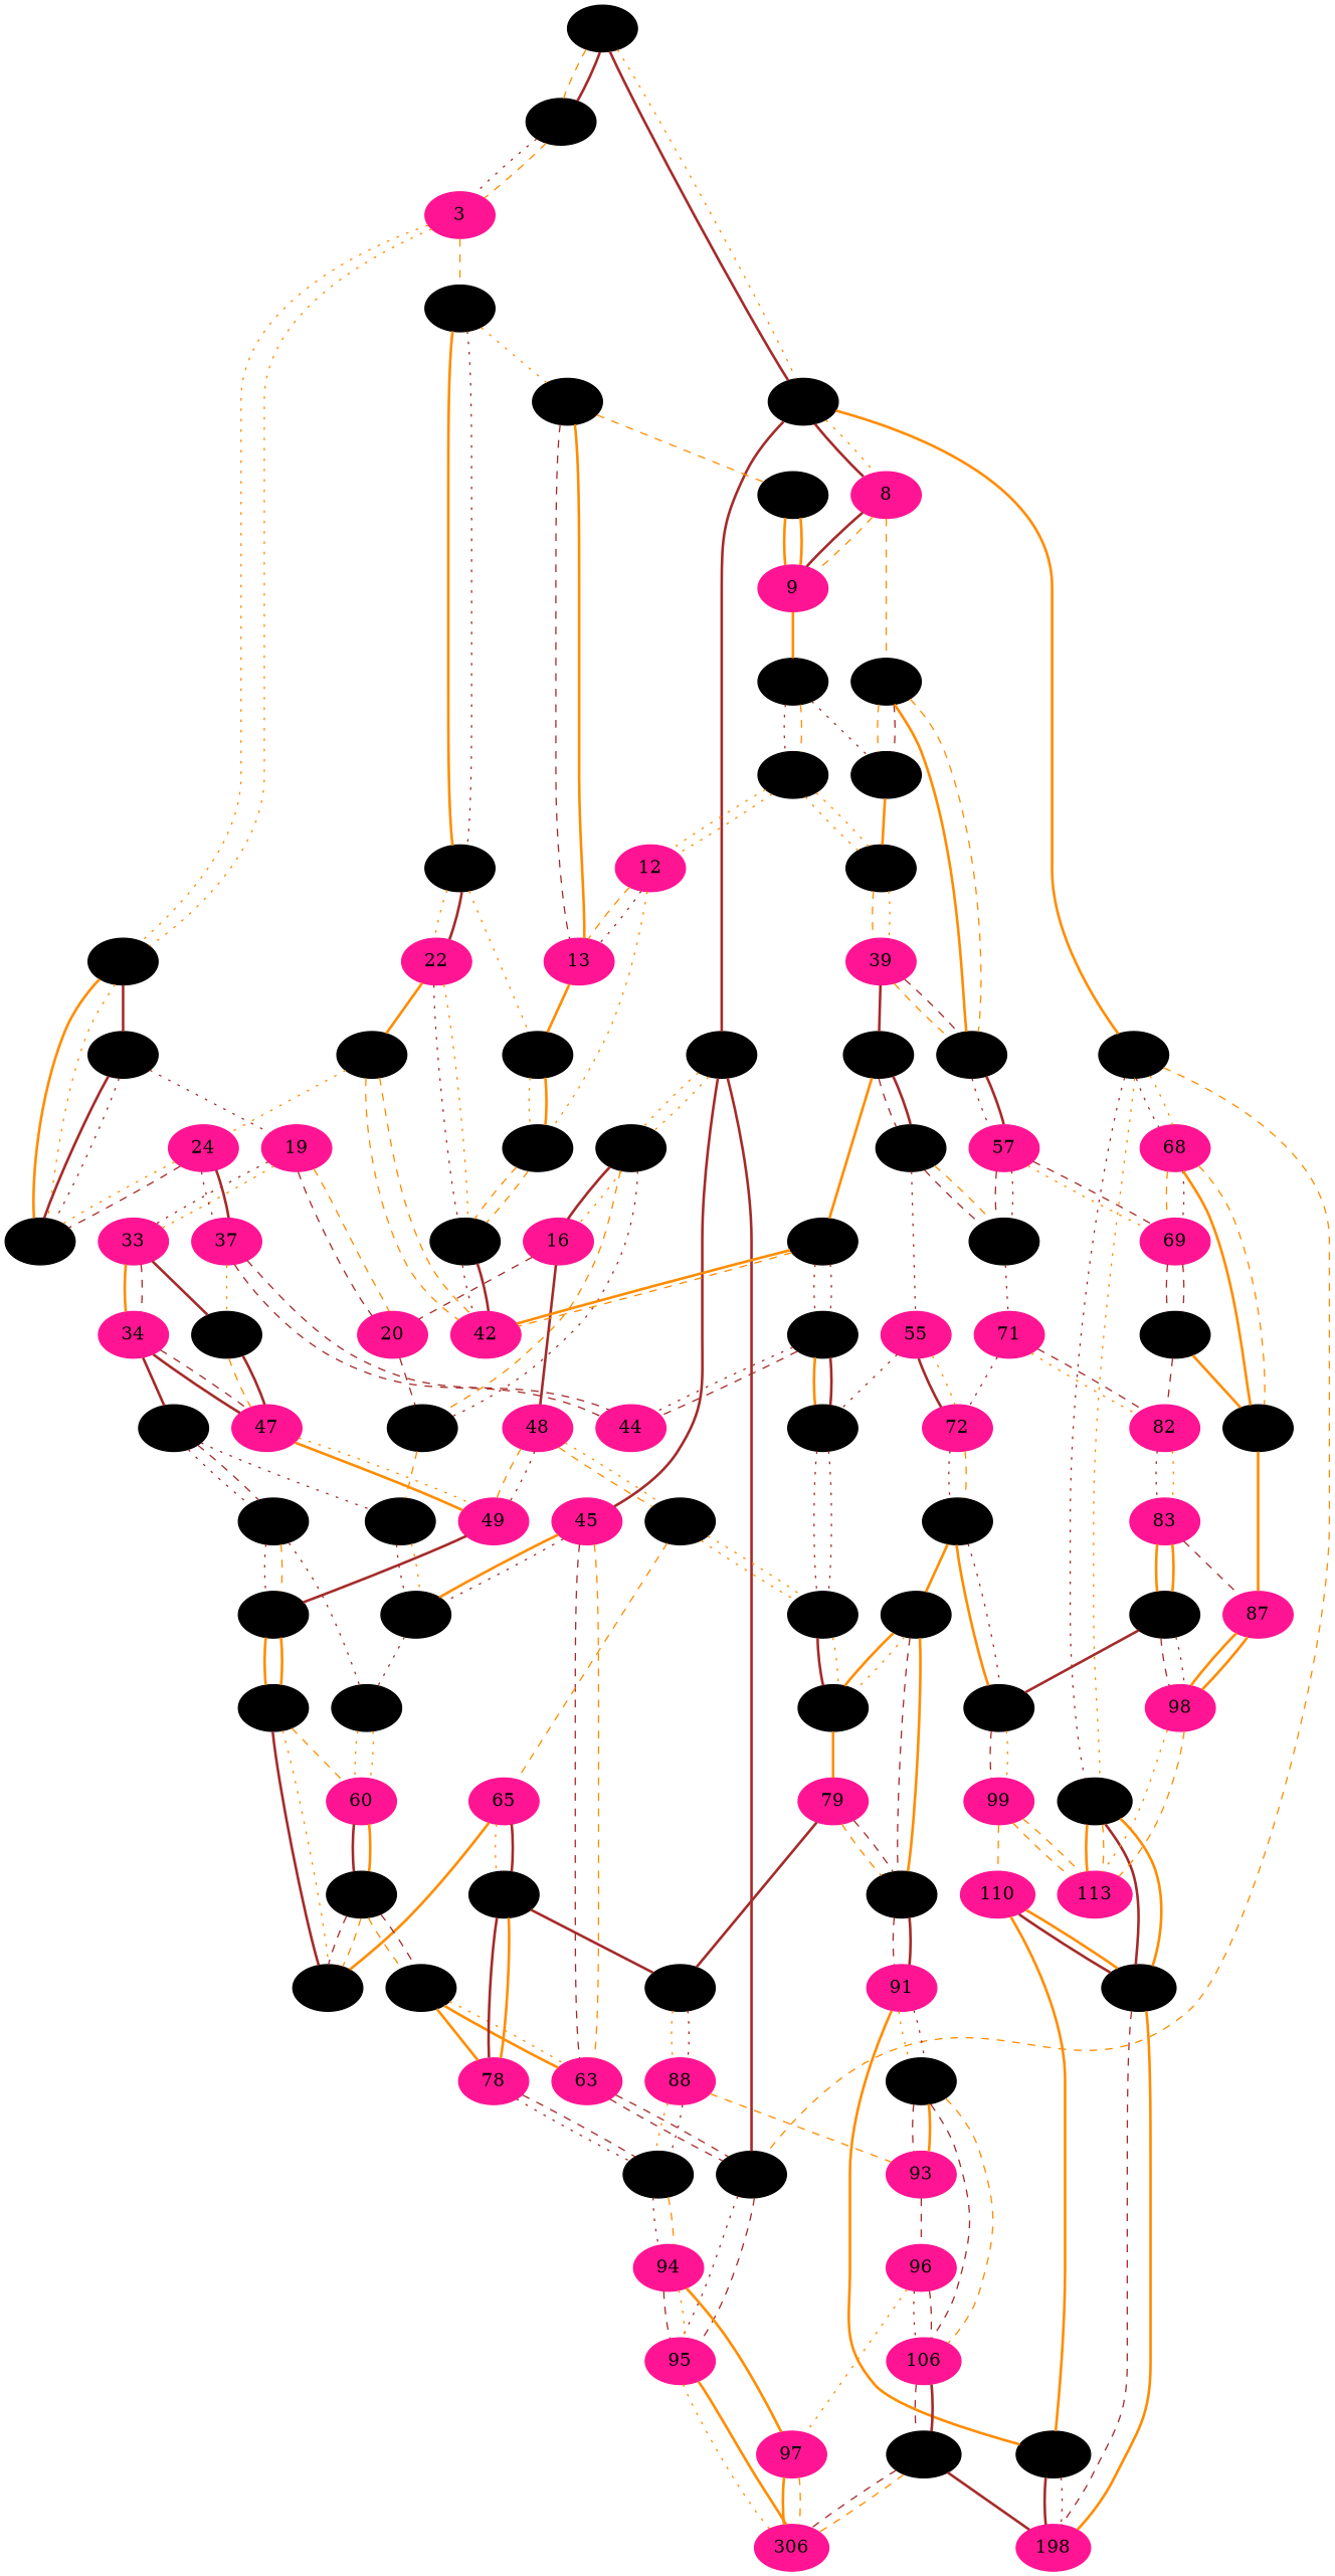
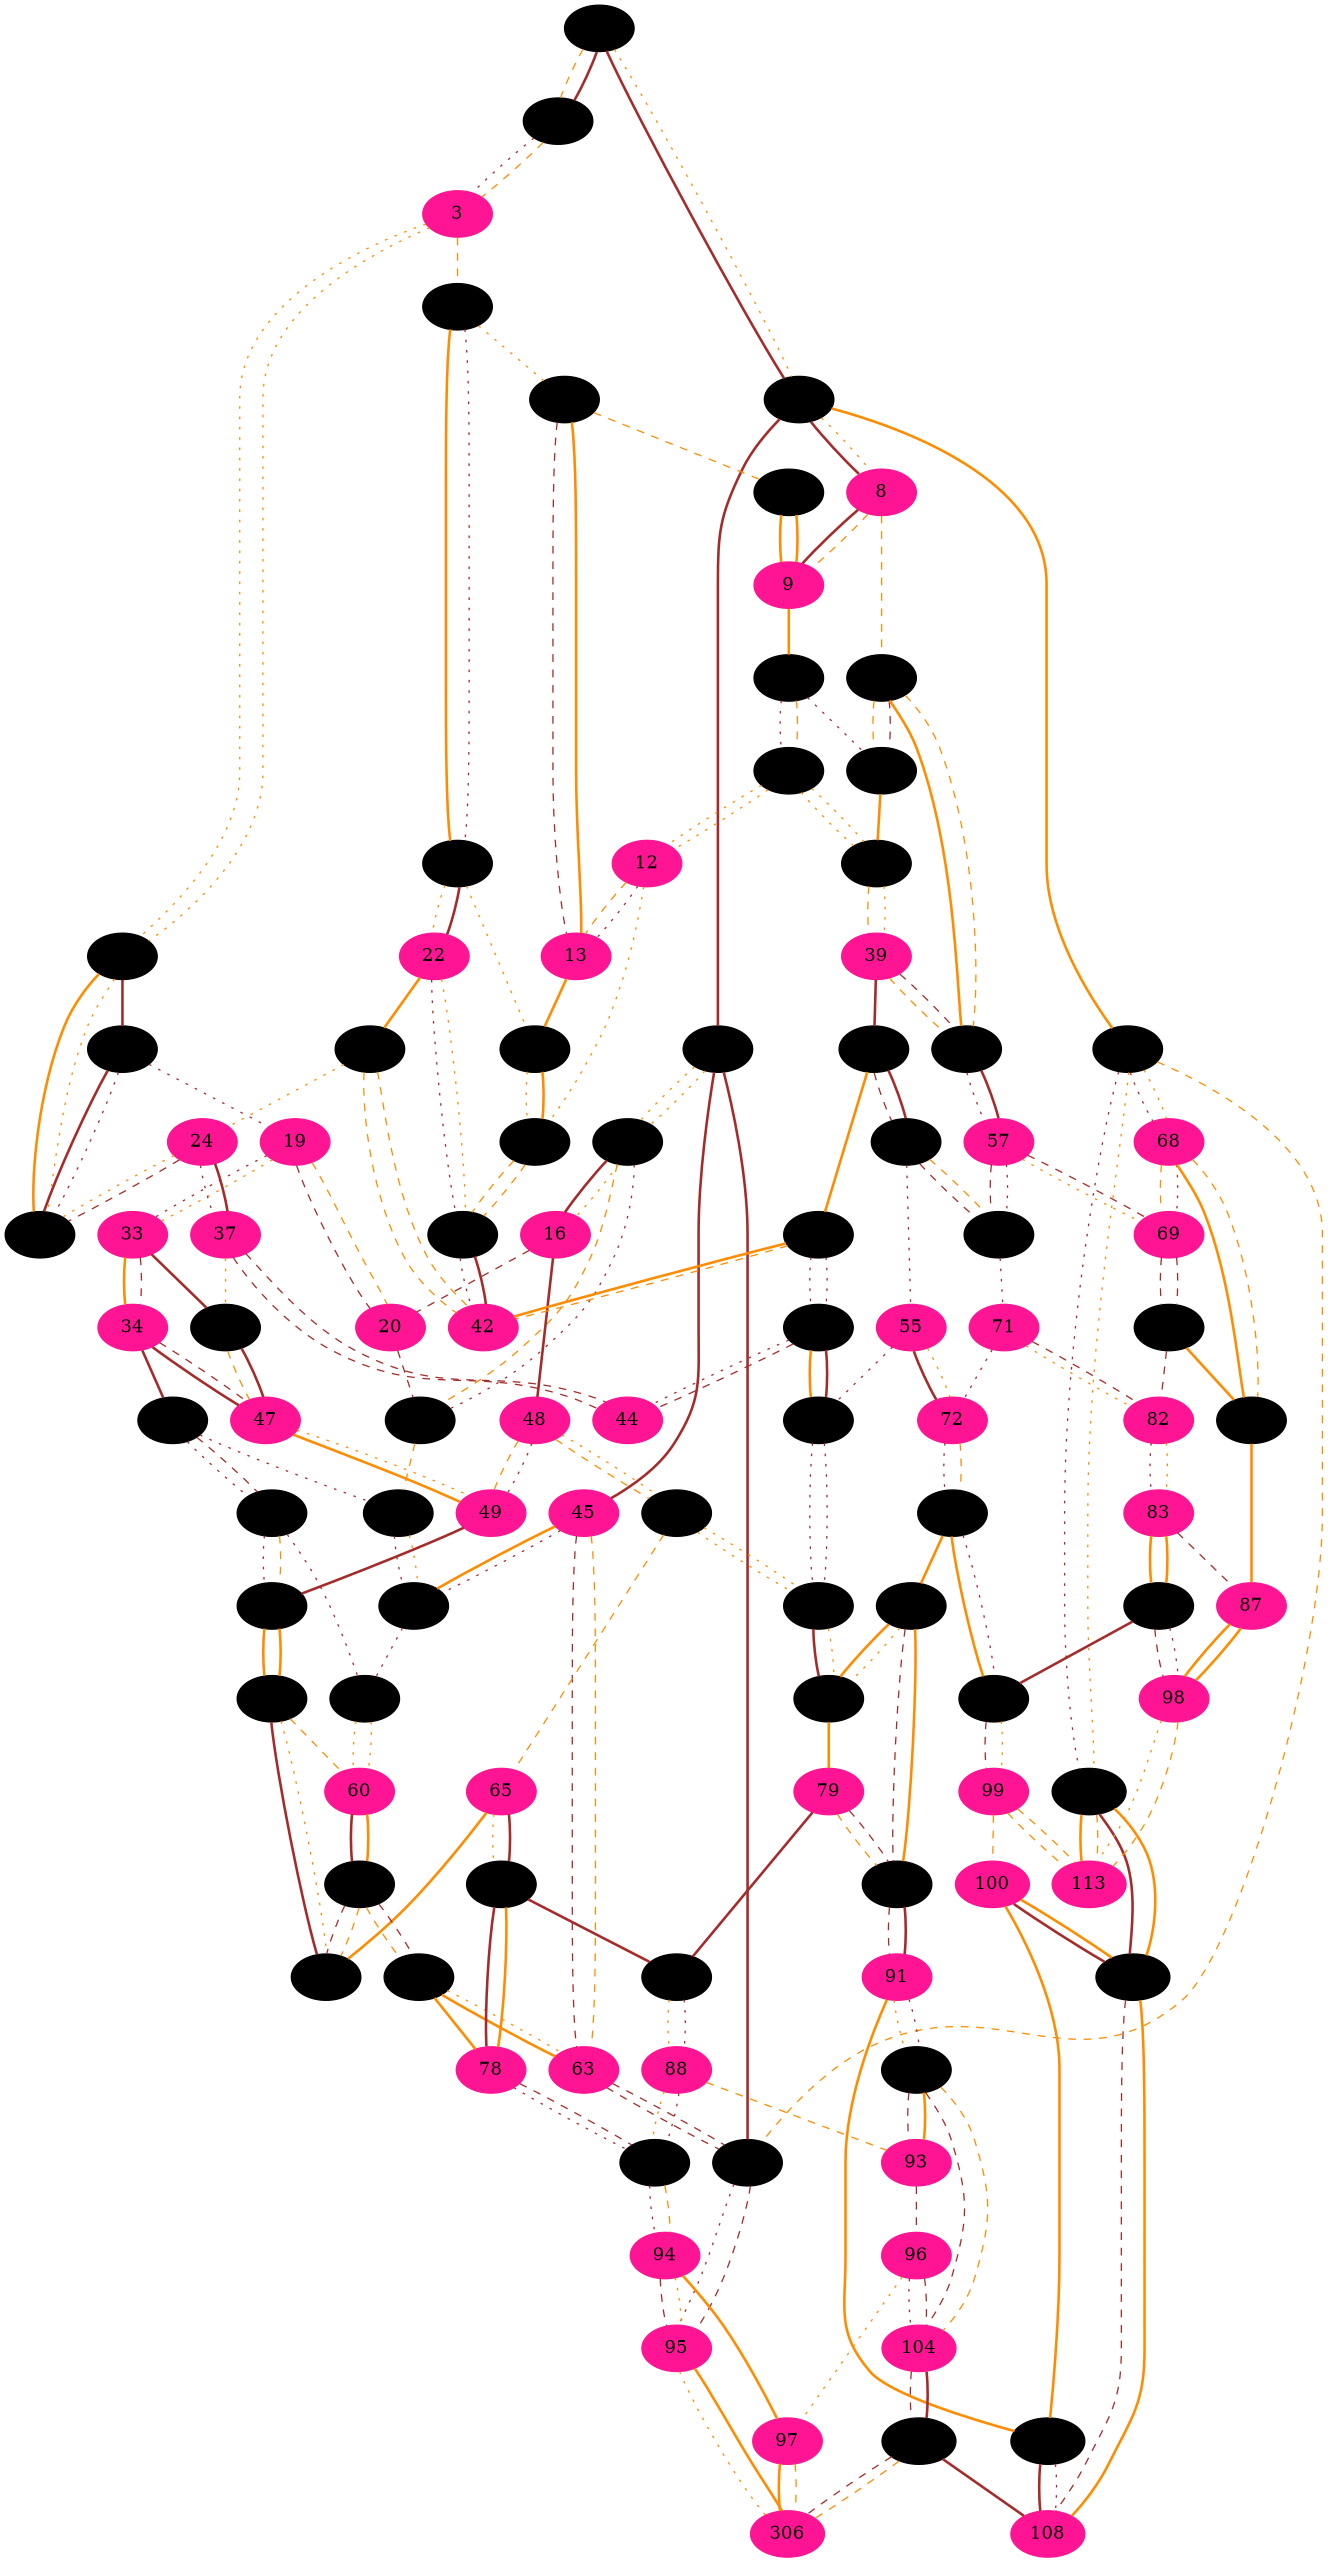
  graph {
    node [color=black style=filled]
    edge [color=darkorange style=dotted]
    1
    2
    7
    3 [color=deeppink]
    8 [color=deeppink]
    14
    67
    4
    17
    5
    21
    18
    25
    6
    13 [color=deeppink]
    26
    22 [color=deeppink]
    9 [color=deeppink]
    10
    29
    15
    45 [color=deeppink]
    76
    68 [color=deeppink]
    102
    30
    53
    11
    12 [color=deeppink]
    32
    27
    39 [color=deeppink]
    28
    16 [color=deeppink]
    31
    46
    63 [color=deeppink]
    95 [color=deeppink]
    20 [color=deeppink]
    48 [color=deeppink]
    36
    19 [color=deeppink]
    33 [color=deeppink]
    34 [color=deeppink]
    38
    23
    24 [color=deeppink]
    42 [color=deeppink]
    37 [color=deeppink]
    44 [color=deeppink]
    57 [color=deeppink]
    40
    35
    47 [color=deeppink]
    50
    49 [color=deeppink]
    51
    52
    41
    54
    43
    55 [color=deeppink]
    58
    56
    70
    64
    60 [color=deeppink]
    65 [color=deeppink]
    59
    61
    66
    69 [color=deeppink]
    72 [color=deeppink]
    71 [color=deeppink]
    73
    75
    81
    82 [color=deeppink]
    62
    78 [color=deeppink]
    89
    77
    80
    86
    n85 [color=deeppink label=113]
    107
    87 [color=deeppink]
    79 [color=deeppink]
    83 [color=deeppink]
    74
    85
    90
    99 [color=deeppink]
    91 [color=deeppink]
    n95 [color=deeppink label=306]
    88 [color=deeppink]
    94 [color=deeppink]
    93 [color=deeppink]
    84
    98 [color=deeppink]
-   100 [color=deeppink label=110]
+   100 [color=deeppink]
    96 [color=deeppink]
    97 [color=deeppink]
    92
    101
-   104 [color=deeppink label=106]
-   108 [color=deeppink label=198]
+   104 [color=deeppink]
+   108 [color=deeppink]
    105
    1 -- 2 [style=dashed]
    1 -- 2 [color=brown style=bold]
    1 -- 7 [color=brown style=bold]
    1 -- 7
    2 -- 3 [color=brown]
    2 -- 3 [style=dashed]
    7 -- 8 [color=brown style=bold]
    7 -- 8
    7 -- 14 [color=brown style=bold]
    7 -- 67 [style=bold]
    3 -- 4 [style=dashed]
    3 -- 17
    3 -- 17
    8 -- 9 [color=brown style=bold]
    8 -- 9 [style=dashed]
    8 -- 29 [style=dashed]
    14 -- 15
    14 -- 15
    14 -- 45 [color=brown style=bold]
    14 -- 76 [color=brown style=bold]
    67 -- 76 [style=dashed]
    67 -- 68 [color=brown]
    67 -- 68
    67 -- 102 [color=brown]
    67 -- 102
    4 -- 5
    4 -- 21 [style=bold]
    4 -- 21 [color=brown]
    17 -- 18 [color=brown style=bold]
    17 -- 25 [style=bold]
    17 -- 25
    5 -- 6 [style=dashed]
    5 -- 13 [color=brown style=dashed]
    5 -- 13 [style=bold]
    21 -- 26
    21 -- 22
    21 -- 22 [color=brown style=bold]
    18 -- 25 [color=brown style=bold]
    18 -- 25 [color=brown]
    18 -- 19 [color=brown]
    6 -- 9 [style=bold]
    6 -- 9 [style=bold]
    13 -- 26 [style=bold]
    26 -- 27
    26 -- 27 [style=bold]
    22 -- 28 [color=brown]
    22 -- 28
    22 -- 23 [style=bold]
    9 -- 10 [style=bold]
    10 -- 30 [color=brown]
    10 -- 11 [color=brown]
    10 -- 11 [style=dashed]
    29 -- 30 [style=dashed]
    29 -- 30 [color=brown style=dashed]
    29 -- 53 [style=bold]
    29 -- 53 [style=dashed]
    15 -- 16 [color=brown style=bold]
    15 -- 16
    15 -- 31 [style=dashed]
    15 -- 31 [color=brown]
    45 -- 46 [style=bold]
    45 -- 46 [color=brown]
    45 -- 63 [color=brown style=dashed]
    45 -- 63 [style=dashed]
    76 -- 95 [color=brown]
    76 -- 95 [color=brown style=dashed]
    68 -- 69 [style=dashed]
    68 -- 69 [color=brown]
    68 -- 86 [style=bold]
    68 -- 86 [style=dashed]
    102 -- n85 [style=bold]
    102 -- n85 [style=dashed]
    102 -- 107 [color=brown style=bold]
    102 -- 107 [style=bold]
    30 -- 32 [style=bold]
    53 -- 57 [color=brown]
    53 -- 57 [color=brown style=bold]
    11 -- 12
    11 -- 12
    11 -- 32
    11 -- 32
    12 -- 13 [style=dashed]
    12 -- 13 [color=brown]
    12 -- 27
    32 -- 39 [style=dashed]
    32 -- 39
    27 -- 28 [style=dashed]
    27 -- 28 [style=dashed]
    39 -- 53 [style=dashed]
    39 -- 53 [color=brown style=dashed]
    39 -- 40 [color=brown style=bold]
    28 -- 42 [color=brown]
    28 -- 42 [color=brown style=bold]
    16 -- 20 [color=brown style=dashed]
    16 -- 48 [color=brown style=bold]
    31 -- 36 [style=dashed]
    46 -- 51 [color=brown]
    63 -- 76 [color=brown style=dashed]
    63 -- 76 [color=brown style=dashed]
    95 -- n95
    95 -- n95 [style=bold]
    20 -- 31 [color=brown style=dashed]
    48 -- 49 [style=dashed]
    48 -- 49 [color=brown]
    48 -- 64 [style=dashed]
    48 -- 64
    36 -- 46 [color=brown]
    36 -- 46
    19 -- 20 [color=brown style=dashed]
    19 -- 20 [style=dashed]
    19 -- 33 [color=brown]
    19 -- 33
    33 -- 34 [style=bold]
    33 -- 34 [color=brown style=dashed]
    33 -- 38 [color=brown style=bold]
    34 -- 35 [color=brown style=bold]
    34 -- 47 [color=brown style=bold]
    34 -- 47 [color=brown style=dashed]
    38 -- 47 [style=dashed]
    38 -- 47 [color=brown style=bold]
    23 -- 24
    23 -- 42 [style=dashed]
    23 -- 42 [style=dashed]
    24 -- 25
    24 -- 25 [color=brown style=dashed]
    24 -- 37 [color=brown]
    24 -- 37 [color=brown style=bold]
    37 -- 38
    37 -- 44 [color=brown style=dashed]
    37 -- 44 [color=brown style=dashed]
    57 -- 58 [color=brown style=dashed]
    57 -- 58 [color=brown]
    57 -- 69
    57 -- 69 [color=brown style=dashed]
    40 -- 41 [style=bold]
    40 -- 54 [color=brown style=dashed]
    40 -- 54 [color=brown style=bold]
    35 -- 36 [color=brown]
    35 -- 50 [color=brown]
    35 -- 50 [color=brown style=dashed]
    47 -- 49 [style=bold]
    47 -- 49
    50 -- 51 [color=brown]
    50 -- 52 [color=brown]
    50 -- 52 [style=dashed]
    49 -- 52 [color=brown style=bold]
    51 -- 60
    51 -- 60
    52 -- 59 [style=bold]
    52 -- 59 [style=bold]
    41 -- 42 [style=bold]
    41 -- 42 [style=dashed]
    41 -- 43 [color=brown]
    41 -- 43 [color=brown]
    54 -- 55 [color=brown]
    54 -- 58 [color=brown style=dashed]
    54 -- 58 [style=dashed]
    43 -- 44 [color=brown]
    43 -- 44 [color=brown style=dashed]
    43 -- 56 [style=bold]
    43 -- 56 [color=brown style=bold]
    55 -- 56 [color=brown]
    55 -- 72 [color=brown style=bold]
    55 -- 72
    58 -- 71 [color=brown]
    56 -- 70 [color=brown]
    56 -- 70 [color=brown]
    70 -- 75 [color=brown style=bold]
    70 -- 75
    64 -- 70
    64 -- 70
    64 -- 65 [style=dashed]
    60 -- 61 [color=brown style=bold]
    60 -- 61 [style=bold]
    65 -- 66 [style=bold]
    65 -- 77
    65 -- 77 [color=brown style=bold]
    59 -- 60 [style=dashed]
    59 -- 66 [color=brown style=bold]
    59 -- 66
    61 -- 66 [color=brown style=dashed]
    61 -- 66 [style=dashed]
    61 -- 62 [style=dashed]
    61 -- 62 [color=brown style=dashed]
    69 -- 81 [color=brown style=dashed]
    69 -- 81 [color=brown style=dashed]
    72 -- 73 [color=brown]
    72 -- 73 [style=dashed]
    71 -- 72 [color=brown]
    71 -- 82
    71 -- 82 [color=brown style=dashed]
    73 -- 74 [style=bold]
    73 -- 85 [style=bold]
    73 -- 85 [color=brown]
    75 -- 79 [style=bold]
    81 -- 82 [color=brown style=dashed]
    81 -- 86 [style=bold]
    82 -- 83 [color=brown]
    82 -- 83
    62 -- 63 [style=bold]
    62 -- 63
    62 -- 78 [style=bold]
    78 -- 89 [color=brown]
    78 -- 89 [color=brown style=dashed]
    89 -- 94 [color=brown]
    89 -- 94 [style=dashed]
    77 -- 78 [color=brown style=bold]
    77 -- 78 [style=bold]
    77 -- 80 [color=brown style=bold]
    80 -- 88
    80 -- 88 [color=brown]
    86 -- 87 [style=bold]
    107 -- 108 [color=brown style=dashed]
    107 -- 108 [style=bold]
    87 -- 98 [style=bold]
    87 -- 98 [style=bold]
    79 -- 80 [color=brown style=bold]
    79 -- 90 [style=dashed]
    79 -- 90 [color=brown style=dashed]
    83 -- 87 [color=brown style=dashed]
    83 -- 84 [style=bold]
    83 -- 84 [style=bold]
    74 -- 75 [style=bold]
    74 -- 75
    74 -- 90 [color=brown style=dashed]
    74 -- 90 [style=bold]
    85 -- 99 [color=brown style=dashed]
    85 -- 99
    90 -- 91 [color=brown style=dashed]
    90 -- 91 [color=brown style=bold]
    99 -- n85 [style=dashed]
    99 -- n85 [style=dashed]
    99 -- 100 [style=dashed]
    91 -- 92
    91 -- 92 [color=brown]
    91 -- 101 [style=bold]
    88 -- 89
    88 -- 89 [color=brown]
    88 -- 93 [style=dashed]
    94 -- 95 [color=brown style=dashed]
    94 -- 95
    94 -- 97 [style=bold]
    93 -- 96 [color=brown style=dashed]
    84 -- 85 [color=brown style=bold]
    84 -- 98 [color=brown style=dashed]
    84 -- 98 [color=brown]
    98 -- n85
    98 -- n85 [style=dashed]
    100 -- 107 [color=brown style=bold]
    100 -- 107 [style=bold]
    100 -- 101 [style=bold]
    96 -- 97
    96 -- 104 [color=brown]
    96 -- 104 [color=brown style=dashed]
    97 -- n95 [style=bold]
    97 -- n95 [style=dashed]
    92 -- 93 [color=brown style=dashed]
    92 -- 93 [style=bold]
    92 -- 104 [color=brown style=dashed]
    92 -- 104 [style=dashed]
    101 -- 108 [color=brown style=bold]
    101 -- 108 [color=brown]
    104 -- 105 [color=brown style=dashed]
    104 -- 105 [color=brown style=bold]
    105 -- n95 [color=brown style=dashed]
    105 -- n95 [style=dashed]
    105 -- 108 [color=brown style=bold]
  }
